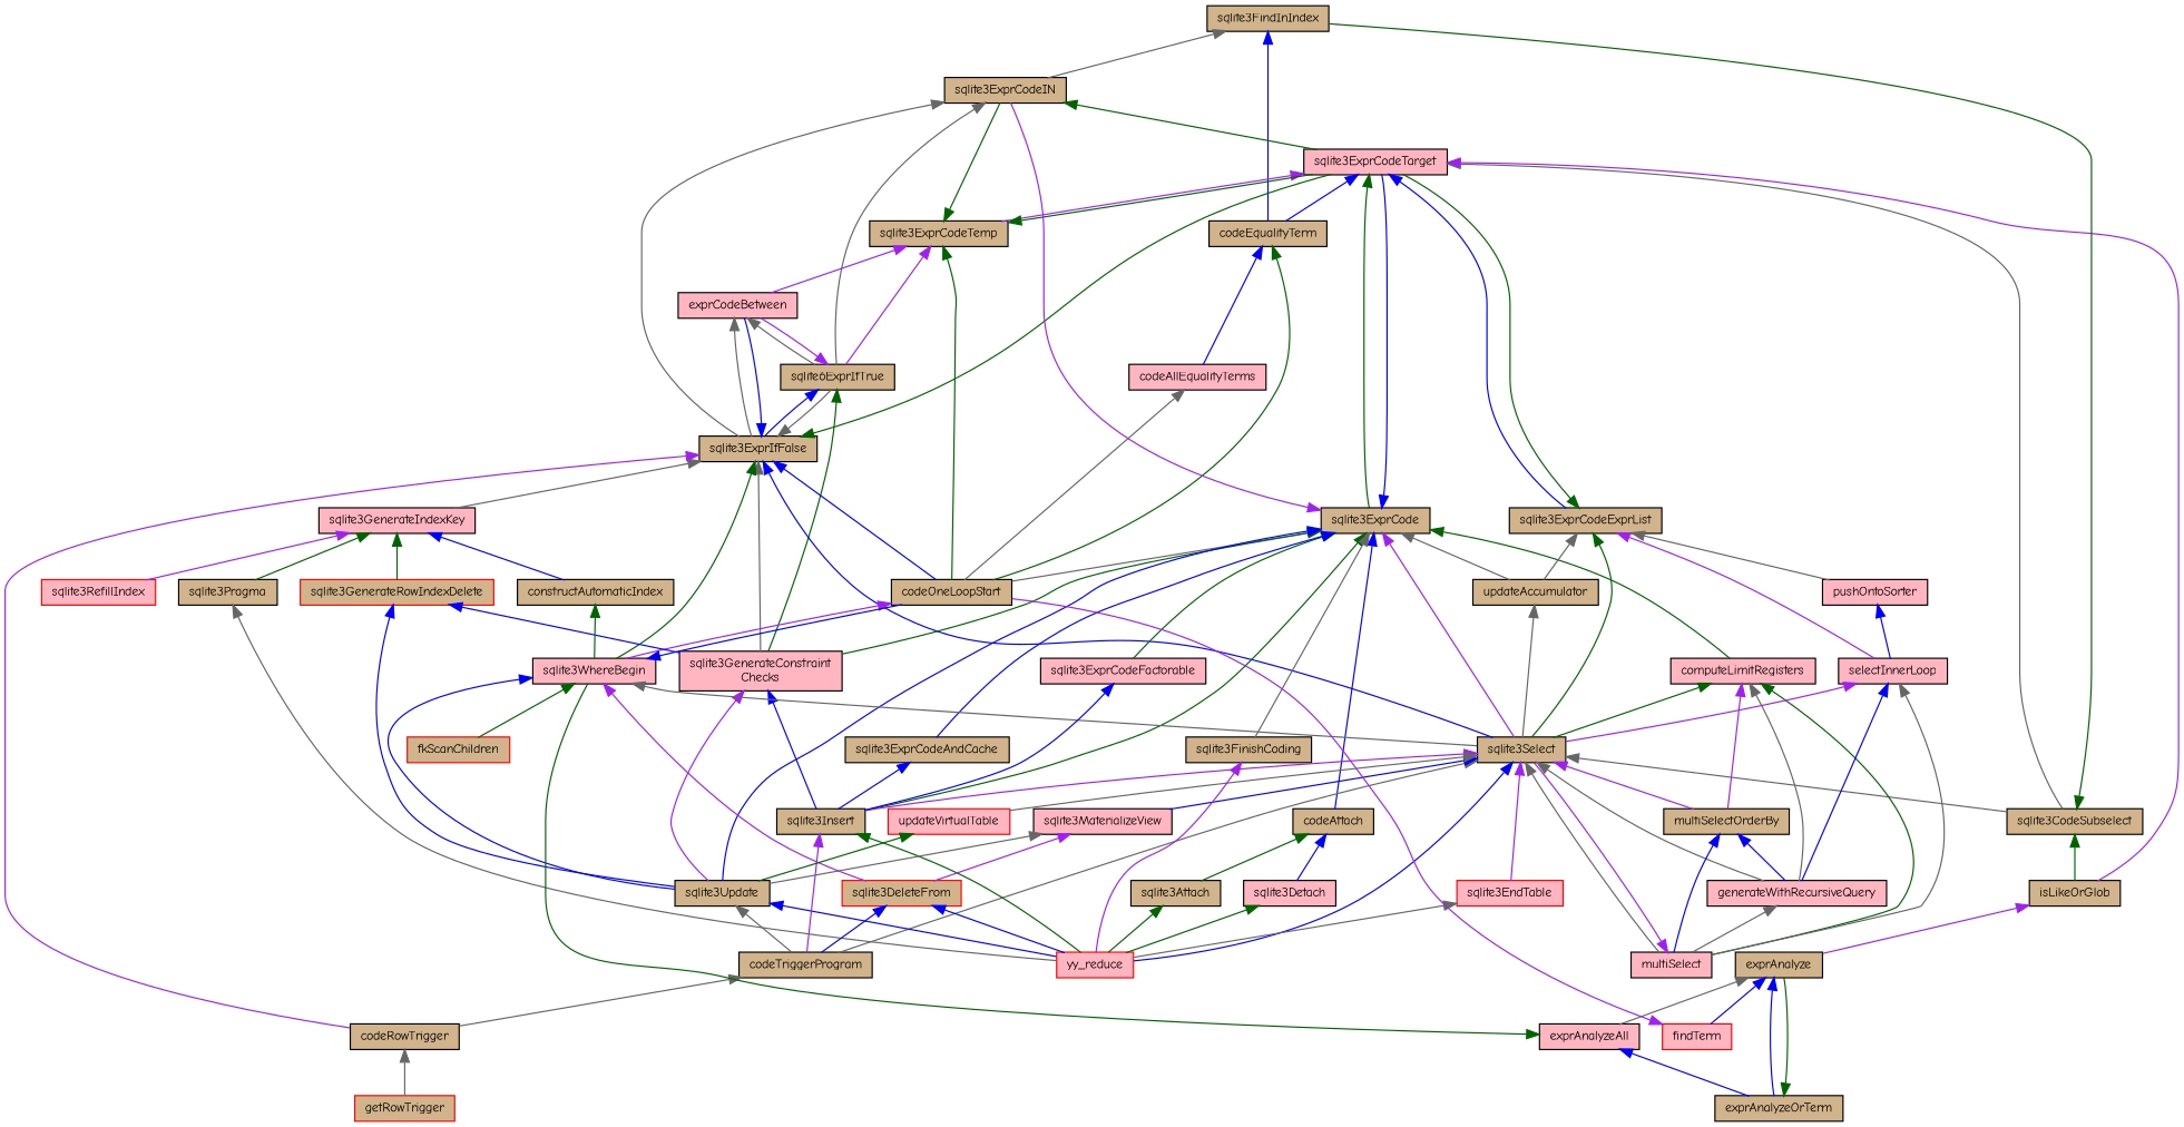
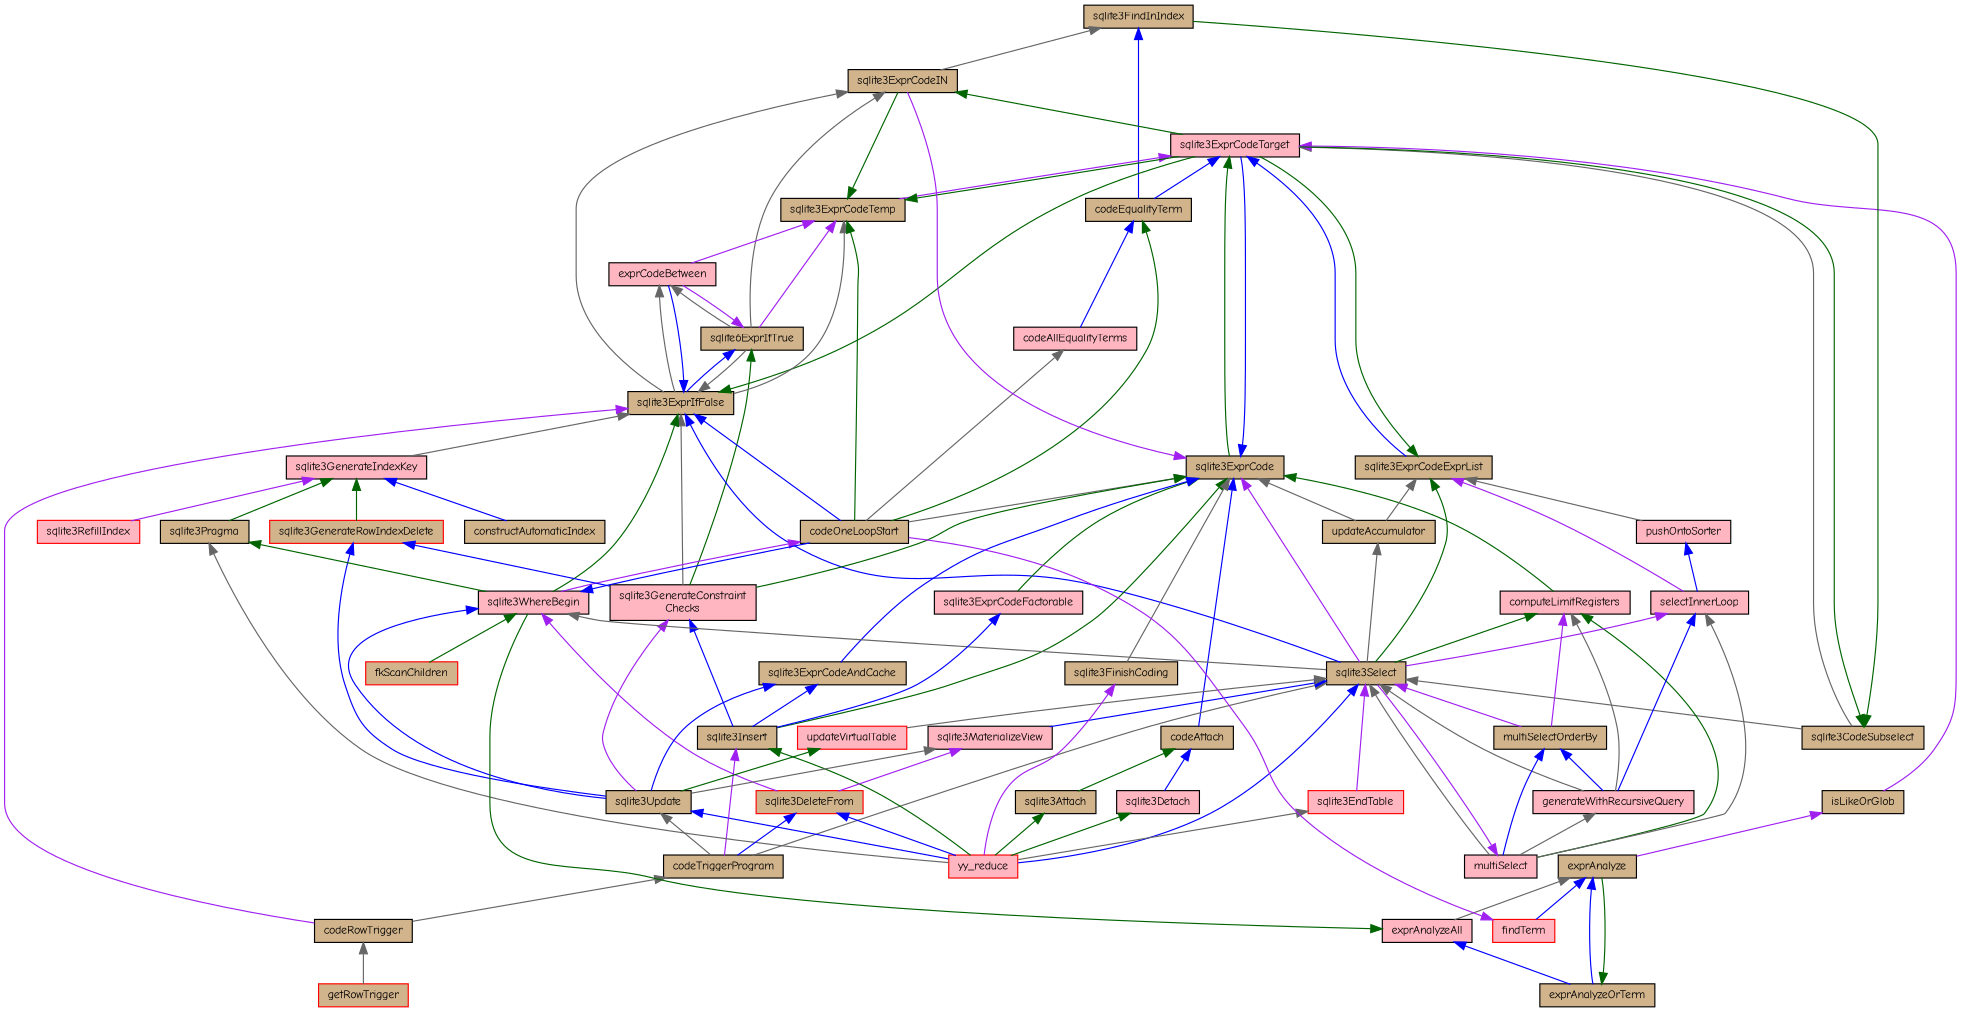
  digraph {
    fontname="Comic Neue"
    rankdir=TB
    node [color=black fillcolor=tan fontname="Comic Neue" fontsize=10 shape=record style=filled]
    edge [color=gray40 dir=back fontname="Comic Neue" fontsize=10 labelfontname=FreeSans labelfontsize=10 style=solid]
    n1 [fontcolor=black height=0.2 label=sqlite3FindInIndex width=0.4]
    n2 [height=0.2 label=sqlite3ExprCodeIN width=0.4]
    n3 [height=0.2 label=codeEqualityTerm width=0.4]
    n4 [fillcolor=lightpink height=0.2 label=sqlite3ExprCodeTarget width=0.4]
    n5 [height=0.2 label=sqlite6ExprIfTrue width=0.4]
    n6 [height=0.2 label=sqlite3ExprIfFalse width=0.4]
    n7 [height=0.2 label=codeOneLoopStart width=0.4]
    n8 [fillcolor=lightpink height=0.2 label=codeAllEqualityTerms width=0.4]
    n9 [height=0.2 label=sqlite3CodeSubselect width=0.4]
    n10 [height=0.2 label=sqlite3ExprCodeTemp width=0.4]
    n11 [height=0.2 label=sqlite3ExprCode width=0.4]
    n12 [height=0.2 label=sqlite3ExprCodeExprList width=0.4]
    n13 [height=0.2 label=isLikeOrGlob width=0.4]
    n14 [fillcolor=lightpink height=0.2 label=exprCodeBetween width=0.4]
    n15 [fillcolor=lightpink height=0.2 label="sqlite3GenerateConstraint\lChecks" width=0.4]
    n16 [fillcolor=lightpink height=0.2 label=sqlite3GenerateIndexKey width=0.4]
    n17 [height=0.2 label=codeRowTrigger width=0.4]
    n18 [fillcolor=lightpink height=0.2 label=sqlite3WhereBegin width=0.4]
    n19 [height=0.2 label=sqlite3Select width=0.4]
    n20 [height=0.2 label=sqlite3Update width=0.4]
    n21 [height=0.2 label=sqlite3Insert width=0.4]
    n22 [fillcolor=lightpink height=0.2 label=sqlite3ExprCodeFactorable width=0.4]
    n23 [height=0.2 label=sqlite3ExprCodeAndCache width=0.4]
    n24 [height=0.2 label=codeAttach width=0.4]
    n25 [height=0.2 label=sqlite3FinishCoding width=0.4]
    n26 [fillcolor=lightpink height=0.2 label=computeLimitRegisters width=0.4]
    n27 [height=0.2 label=updateAccumulator width=0.4]
    n28 [fillcolor=lightpink height=0.2 label=pushOntoSorter width=0.4]
    n29 [fillcolor=lightpink height=0.2 label=selectInnerLoop width=0.4]
    n30 [height=0.2 label=exprAnalyze width=0.4]
    n31 [color=red fillcolor=lightpink height=0.2 label=sqlite3RefillIndex width=0.4]
    n32 [color=red height=0.2 label=sqlite3GenerateRowIndexDelete width=0.4]
    n33 [height=0.2 label=sqlite3Pragma width=0.4]
    n34 [height=0.2 label=constructAutomaticIndex width=0.4]
    n35 [color=red height=0.2 label=getRowTrigger width=0.4]
    n36 [color=red height=0.2 label=sqlite3DeleteFrom width=0.4]
    n37 [color=red height=0.2 label=fkScanChildren width=0.4]
    n38 [height=0.2 label=codeTriggerProgram width=0.4]
    n39 [color=red fillcolor=lightpink height=0.2 label=yy_reduce width=0.4]
    n40 [color=red fillcolor=lightpink height=0.2 label=sqlite3EndTable width=0.4]
    n41 [fillcolor=lightpink height=0.2 label=sqlite3MaterializeView width=0.4]
    n42 [fillcolor=lightpink height=0.2 label=generateWithRecursiveQuery width=0.4]
    n43 [fillcolor=lightpink height=0.2 label=multiSelect width=0.4]
    n44 [height=0.2 label=multiSelectOrderBy width=0.4]
    n45 [color=red fillcolor=lightpink height=0.2 label=updateVirtualTable width=0.4]
    n46 [fillcolor=lightpink height=0.2 label=sqlite3Detach width=0.4]
    n47 [height=0.2 label=sqlite3Attach width=0.4]
    n48 [color=red fillcolor=lightpink height=0.2 label=findTerm width=0.4]
    n49 [fillcolor=lightpink height=0.2 label=exprAnalyzeAll width=0.4]
    n50 [height=0.2 label=exprAnalyzeOrTerm width=0.4]
    n1 -> n2
    n1 -> n3 [color=blue]
    n2 -> n4 [color=darkgreen]
    n2 -> n5
    n2 -> n6
    n3 -> n7 [color=darkgreen]
    n3 -> n8 [color=blue]
    n4 -> n3 [color=blue]
    n4 -> n9
    n4 -> n10 [color=purple]
    n4 -> n11 [color=darkgreen]
    n4 -> n12 [color=blue]
    n4 -> n13 [color=purple]
    n5 -> n6 [color=blue]
    n5 -> n14 [color=purple]
    n5 -> n15 [color=darkgreen]
    n6 -> n4 [color=darkgreen]
    n6 -> n5
    n6 -> n7 [color=blue]
    n6 -> n14 [color=blue]
    n6 -> n15
    n6 -> n16
    n6 -> n17 [color=purple]
    n6 -> n18 [color=darkgreen]
    n6 -> n19 [color=blue]
    n7 -> n18 [color=purple]
    n8 -> n7
    n9 -> n1 [color=darkgreen]
-   n9 -> n13 [color=darkgreen]
+   n9 -> n4 [color=darkgreen]
    n10 -> n2 [color=darkgreen]
    n10 -> n4 [color=darkgreen]
    n10 -> n5 [color=purple]
+   n10 -> n6
    n10 -> n7 [color=darkgreen]
    n10 -> n14 [color=purple]
    n11 -> n2 [color=purple]
    n11 -> n4 [color=blue]
    n11 -> n7
    n11 -> n15 [color=darkgreen]
    n11 -> n19 [color=purple]
-   n11 -> n20 [color=blue]
+   n23 -> n20 [color=blue]
    n11 -> n21 [color=darkgreen]
    n11 -> n22 [color=darkgreen]
    n11 -> n23 [color=blue]
    n11 -> n24 [color=blue]
    n11 -> n25
    n11 -> n26 [color=darkgreen]
    n11 -> n27
    n12 -> n4 [color=darkgreen]
    n12 -> n19 [color=darkgreen]
    n12 -> n27
    n12 -> n28
    n12 -> n29 [color=purple]
    n13 -> n30 [color=purple]
    n14 -> n5
    n14 -> n6
    n15 -> n20 [color=purple]
    n15 -> n21 [color=blue]
    n16 -> n31 [color=purple]
    n16 -> n32 [color=darkgreen]
    n16 -> n33 [color=darkgreen]
    n16 -> n34 [color=blue]
    n17 -> n35
    n18 -> n7 [color=blue]
    n18 -> n19
    n18 -> n20 [color=blue]
    n18 -> n36 [color=purple]
    n18 -> n37 [color=darkgreen]
    n19 -> n9
-   n19 -> n21 [color=purple]
    n19 -> n38
    n19 -> n39 [color=blue]
    n19 -> n40 [color=purple]
    n19 -> n41 [color=blue]
    n19 -> n42
    n19 -> n43
    n19 -> n44 [color=purple]
    n19 -> n45
    n20 -> n38
    n20 -> n39 [color=blue]
    n21 -> n38 [color=purple]
    n21 -> n39 [color=darkgreen]
    n22 -> n21 [color=blue]
    n23 -> n21 [color=blue]
    n24 -> n46 [color=blue]
    n24 -> n47 [color=darkgreen]
    n25 -> n39 [color=purple]
    n26 -> n19 [color=darkgreen]
    n26 -> n42
    n26 -> n43 [color=darkgreen]
    n26 -> n44 [color=purple]
    n27 -> n19
    n28 -> n29 [color=blue]
    n29 -> n19 [color=purple]
    n29 -> n42 [color=blue]
    n29 -> n43
    n30 -> n48 [color=blue]
    n30 -> n49
    n30 -> n50 [color=blue]
    n32 -> n15 [color=blue]
    n32 -> n20 [color=blue]
    n33 -> n39
-   n34 -> n18 [color=darkgreen]
+   n33 -> n18 [color=darkgreen]
    n36 -> n38 [color=blue]
    n36 -> n39 [color=blue]
    n38 -> n17
    n40 -> n39
    n41 -> n20
    n41 -> n36 [color=purple]
    n42 -> n43
    n43 -> n19 [color=purple]
    n44 -> n42 [color=blue]
    n44 -> n43 [color=blue]
    n45 -> n20 [color=darkgreen]
    n46 -> n39 [color=darkgreen]
    n47 -> n39 [color=darkgreen]
    n48 -> n7 [color=purple]
    n49 -> n18 [color=darkgreen]
    n49 -> n50 [color=blue]
    n50 -> n30 [color=darkgreen]
  }
